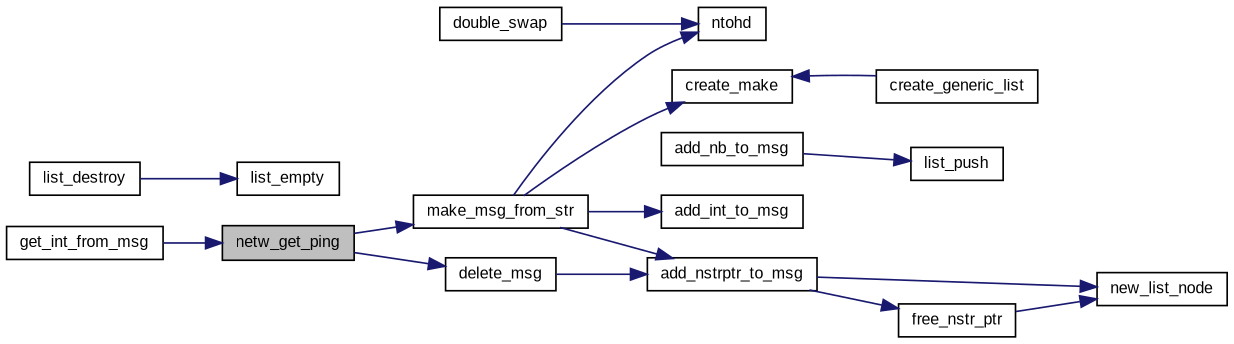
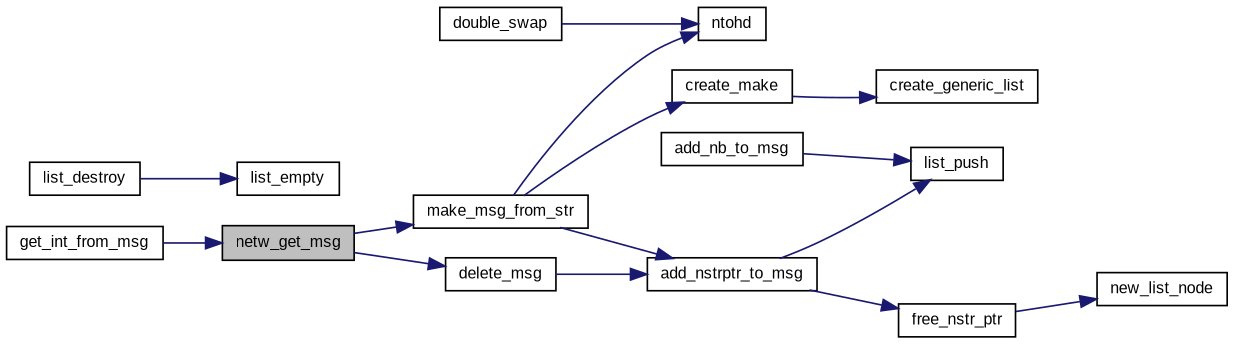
  digraph {
    fontname="Liberation Sans"
    rankdir=LR
    node [color=black fillcolor=white fontname="Liberation Sans" fontsize=10 shape=record style=filled]
    edge [color=midnightblue fontname="Liberation Sans" fontsize=10 labelfontname=Helvetica labelfontsize=10 style=solid]
-   n1 [fillcolor=grey75 fontcolor=black height=0.2 label=netw_get_ping width=0.4]
+   n1 [fillcolor=grey75 fontcolor=black height=0.2 label=netw_get_msg width=0.4]
    n2 [height=0.2 label=delete_msg width=0.4]
    n3 [height=0.2 label=make_msg_from_str width=0.4]
    n4 [height=0.2 label=add_nstrptr_to_msg width=0.4]
    n5 [height=0.2 label=get_int_from_msg width=0.4]
-   n6 [height=0.2 label=add_int_to_msg width=0.4]
    n7 [height=0.2 label=create_make width=0.4]
    n8 [height=0.2 label=ntohd width=0.4]
    n9 [height=0.2 label=list_destroy width=0.4]
    n10 [height=0.2 label=list_empty width=0.4]
    n11 [height=0.2 label=add_nb_to_msg width=0.4]
    n12 [height=0.2 label=list_push width=0.4]
    n13 [height=0.2 label=free_nstr_ptr width=0.4]
    n14 [height=0.2 label=create_generic_list width=0.4]
    n15 [height=0.2 label=new_list_node width=0.4]
    n16 [height=0.2 label=double_swap width=0.4]
    n1 -> n2
    n1 -> n3
    n2 -> n4
    n3 -> n4
-   n3 -> n6
    n3 -> n7
    n3 -> n8
-   n4 -> n15
+   n4 -> n12
    n4 -> n13
    n5 -> n1
-   n14 -> n7
+   n7 -> n14
    n9 -> n10
    n11 -> n12
    n13 -> n15
    n16 -> n8
  }
